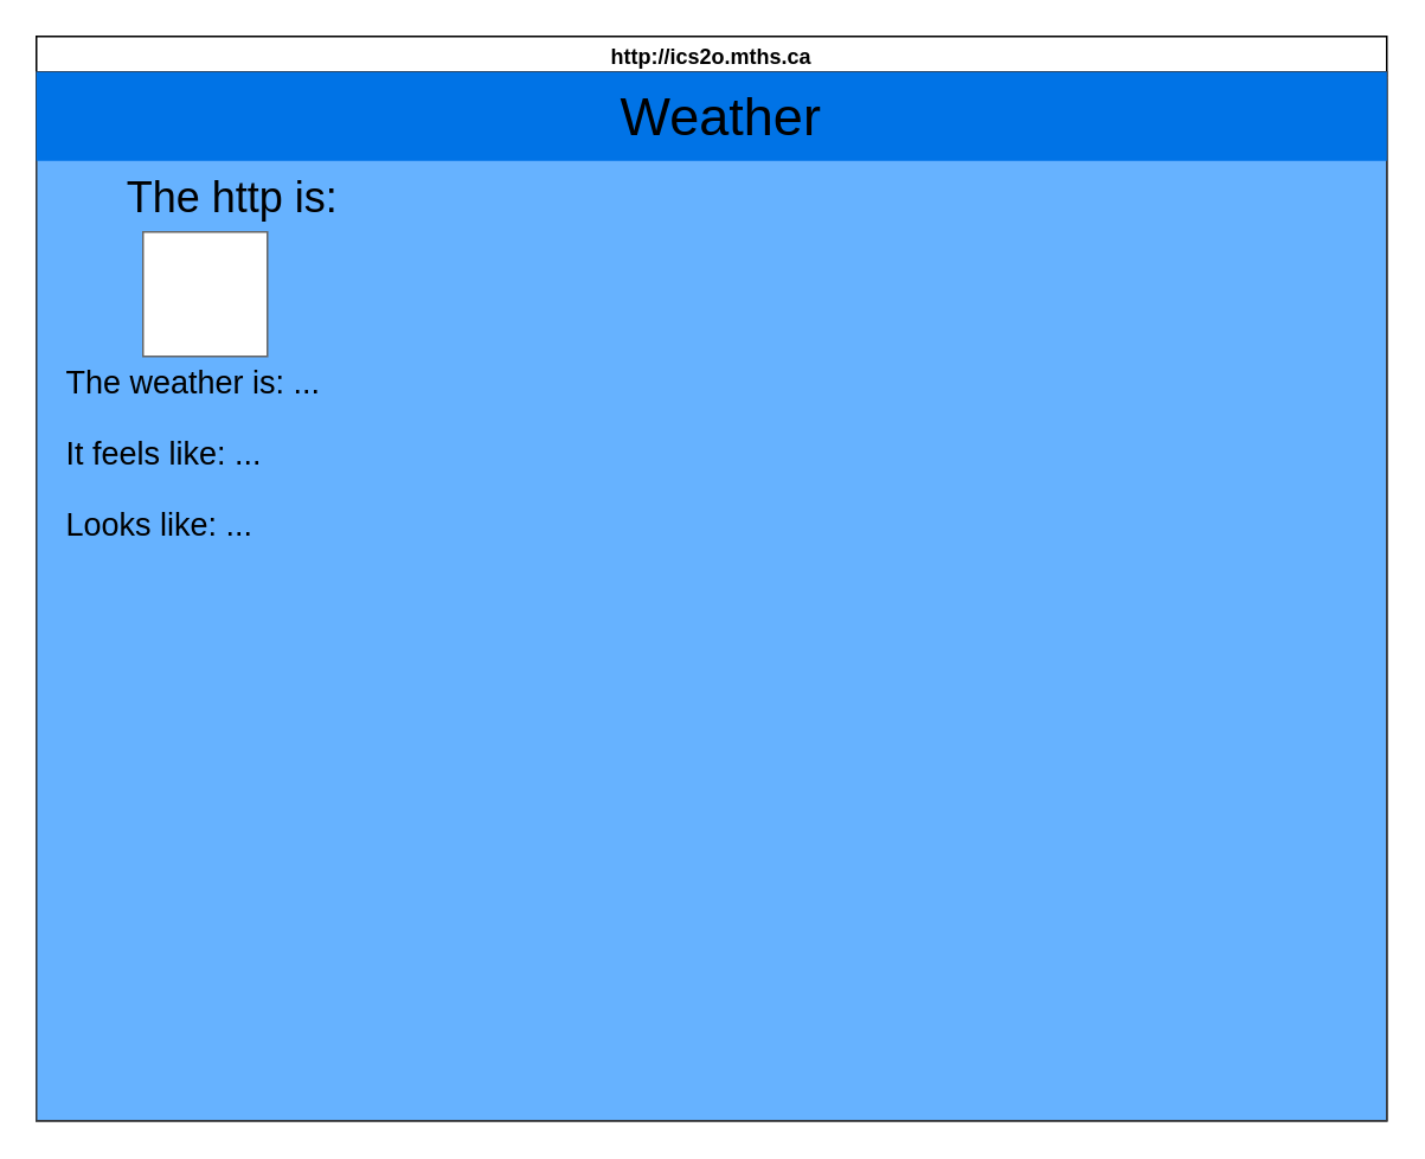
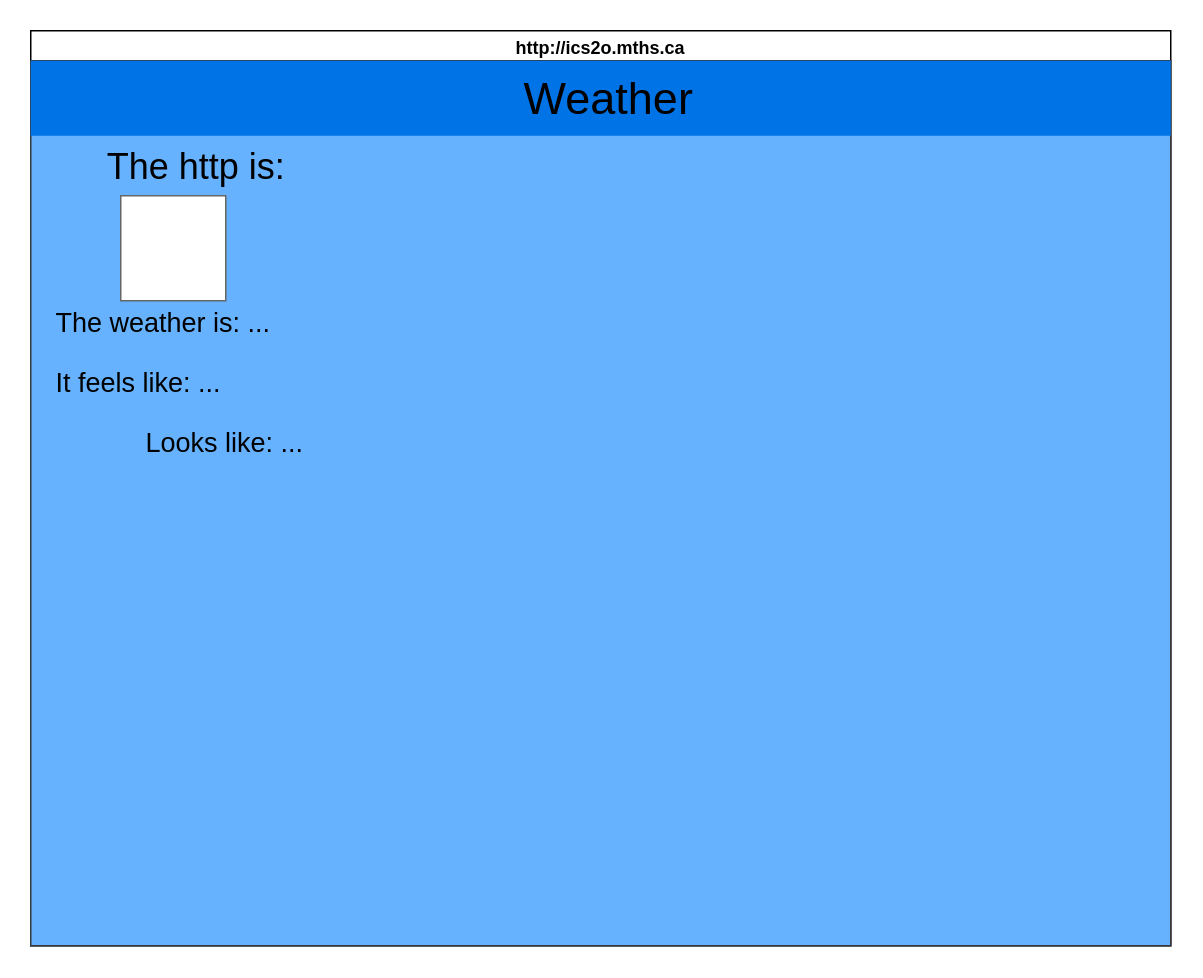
  <mxCell id="0" />
  <mxCell id="1" parent="0" />
  <mxCell id="2" value="http://ics2o.mths.ca" style="swimlane;whiteSpace=wrap;html=1;strokeColor=#000000;strokeWidth=1;gradientColor=none;perimeterSpacing=0;glass=0;labelBackgroundColor=none;labelBorderColor=none;" parent="1" vertex="1"><mxGeometry x="20" y="20" width="760" height="610" as="geometry" /></mxCell>
  <mxCell id="3" value="" style="whiteSpace=wrap;html=1;glass=0;labelBackgroundColor=none;labelBorderColor=none;fontSize=22;fillColor=#66B2FF;strokeColor=#36393d;" parent="2" vertex="1"><mxGeometry y="20" width="760" height="590" as="geometry" /></mxCell>
  <mxCell id="4" value="" style="whiteSpace=wrap;html=1;fontSize=22;fillColor=#0073E6;strokeColor=none;gradientColor=none;" parent="2" vertex="1"><mxGeometry y="20" width="760" height="50" as="geometry" /></mxCell>
  <mxCell id="5" value="&lt;span style=&quot;font-size: 24px;&quot;&gt;The http is:&lt;/span&gt;" style="text;html=1;align=center;verticalAlign=middle;resizable=0;points=[];autosize=1;fontSize=26;fontColor=#000000;" parent="2" vertex="1"><mxGeometry x="15" y="70" width="190" height="40" as="geometry" /></mxCell>
  <mxCell id="6" value="The weather is: ..." style="text;strokeColor=none;align=left;fillColor=none;html=1;verticalAlign=middle;whiteSpace=wrap;rounded=0;fontSize=18;fontColor=#000000;" parent="2" vertex="1"><mxGeometry x="15" y="180" width="530" height="30" as="geometry" /></mxCell>
  <mxCell id="7" value="Weather" style="text;html=1;align=center;verticalAlign=middle;resizable=0;points=[];autosize=1;fontSize=30;fontColor=#000000;" parent="2" vertex="1"><mxGeometry x="315" y="20" width="140" height="50" as="geometry" /></mxCell>
  <mxCell id="8" value="It feels like: ..." style="text;strokeColor=none;align=left;fillColor=none;html=1;verticalAlign=middle;whiteSpace=wrap;rounded=0;fontSize=18;fontColor=#000000;" vertex="1" parent="2"><mxGeometry x="15" y="220" width="530" height="30" as="geometry" /></mxCell>
- <mxCell id="9" value="Looks like: ..." style="text;strokeColor=none;align=left;fillColor=none;html=1;verticalAlign=middle;whiteSpace=wrap;rounded=0;fontSize=18;fontColor=#000000;" vertex="1" parent="2"><mxGeometry x="15" y="260" width="530" height="30" as="geometry" /></mxCell>
+ <mxCell id="9" value="Looks like: ..." style="text;strokeColor=none;align=left;fillColor=none;html=1;verticalAlign=middle;whiteSpace=wrap;rounded=0;fontSize=18;fontColor=#000000;" vertex="1" parent="2"><mxGeometry x="75" y="260" width="530" height="30" as="geometry" /></mxCell>
  <mxCell id="10" value="" style="whiteSpace=wrap;html=1;fillColor=#FFFFFF;fontColor=#333333;strokeColor=#666666;" vertex="1" parent="2"><mxGeometry x="60" y="110" width="70" height="70" as="geometry" /></mxCell>
